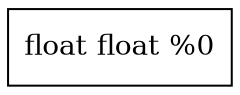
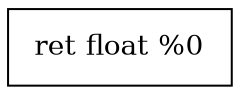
  digraph {
    rankdir=LR
-   n1 [label="float float %0" shape=record]
+   n1 [label="  ret float %0" shape=record]
  }
